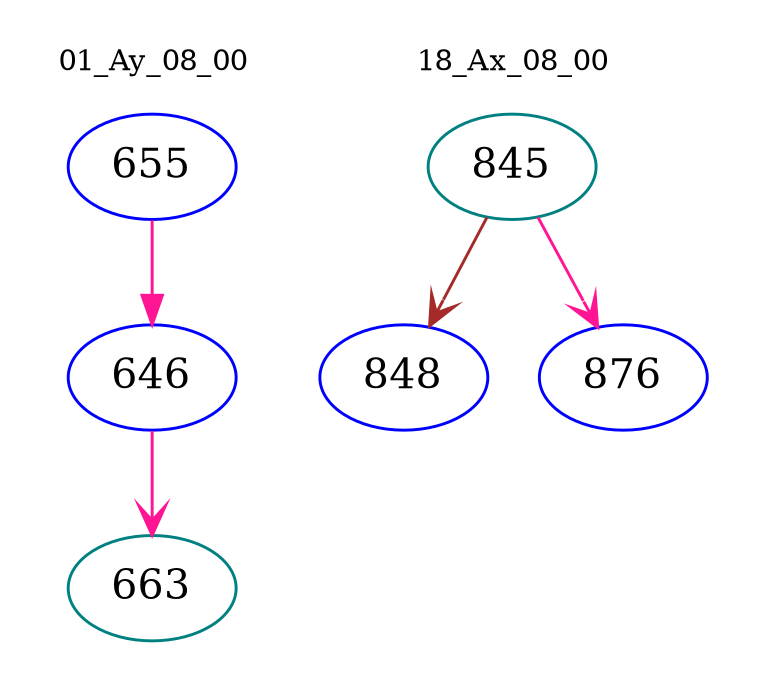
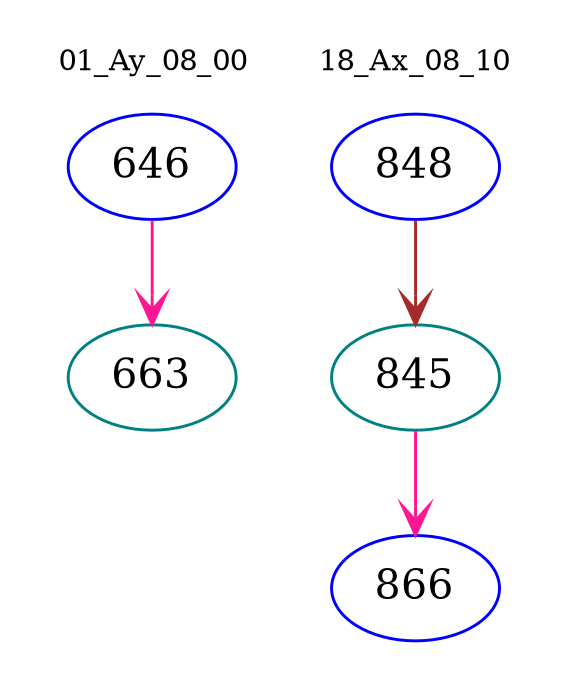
  digraph {
    node [color=blue]
    edge [arrowhead=vee color=deeppink]
-   n1 [label=655]
    n2 [label=646]
    n3 [color=teal label=663]
    n4 [label=848]
    n5 [color=teal label=845]
-   n6 [label=876]
+   n6 [label=866]
    subgraph cluster_1 {
      color=white
      fontsize=10
      label="01_Ay_08_00"
-     n1
      n2
      n3
    }
    subgraph cluster_2 {
      color=white
      fontsize=10
-     label="18_Ax_08_00"
+     label="18_Ax_08_10"
      n4
      n5
      n6
    }
-   n1 -> n2 [arrowhead=normal]
    n2 -> n3
-   n5 -> n4 [color=brown]
+   n4 -> n5 [color=brown]
    n5 -> n6
  }
